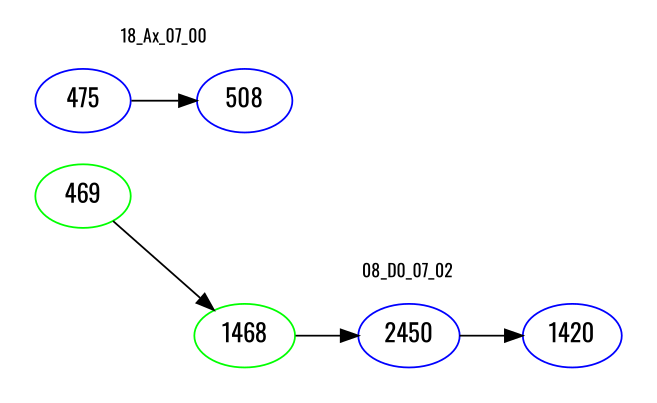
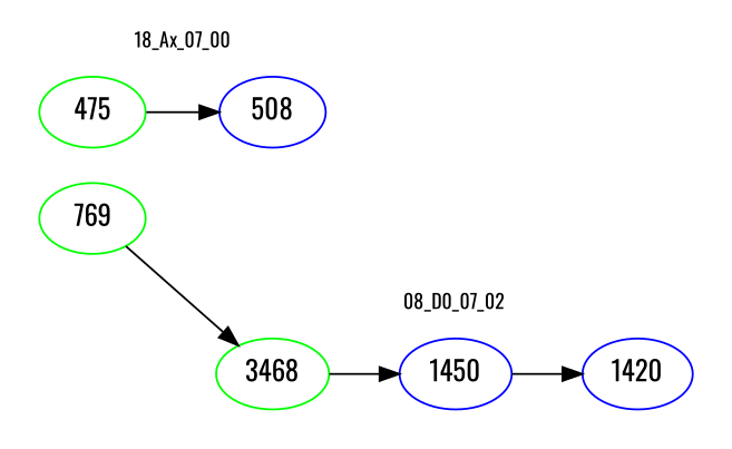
  digraph {
    fontname=Oswald
    rankdir=LR
    node [color=blue fontname=Oswald]
    edge [color=black fontname=Oswald]
-   n1 [color=green label=469]
-   n2 [label=475]
+   n1 [color=green label=769]
+   n2 [color=green label=475]
    n3 [label=508]
-   n4 [color=green label=1468]
-   n5 [label=2450]
+   n4 [color=green label=3468]
+   n5 [label=1450]
    n6 [label=1420]
    subgraph cluster_1 {
      color=white
      fontsize=10
      label="18_Ax_07_00"
      n1
      n2
      n3
    }
    subgraph cluster_2 {
      color=white
      fontsize=10
      label="08_D0_07_02"
      n4
      n5
      n6
    }
    n1 -> n4
    n2 -> n3
    n4 -> n5
    n5 -> n6
  }
